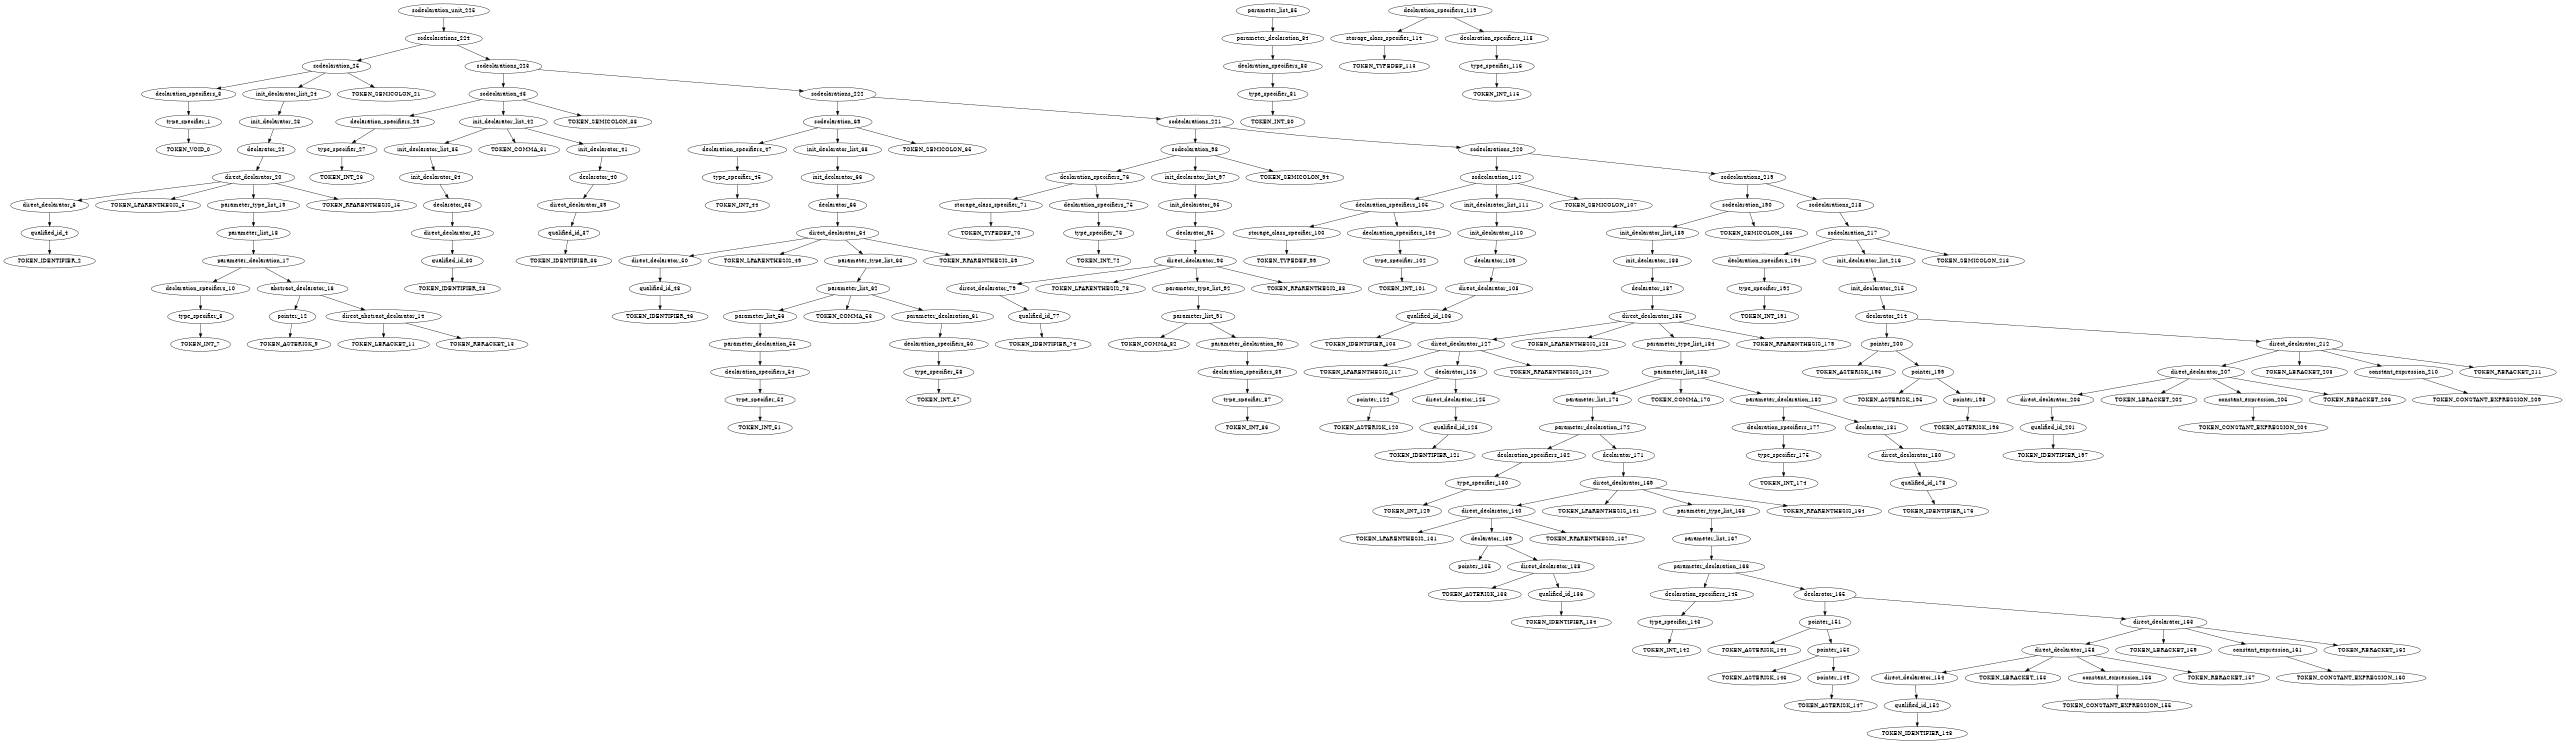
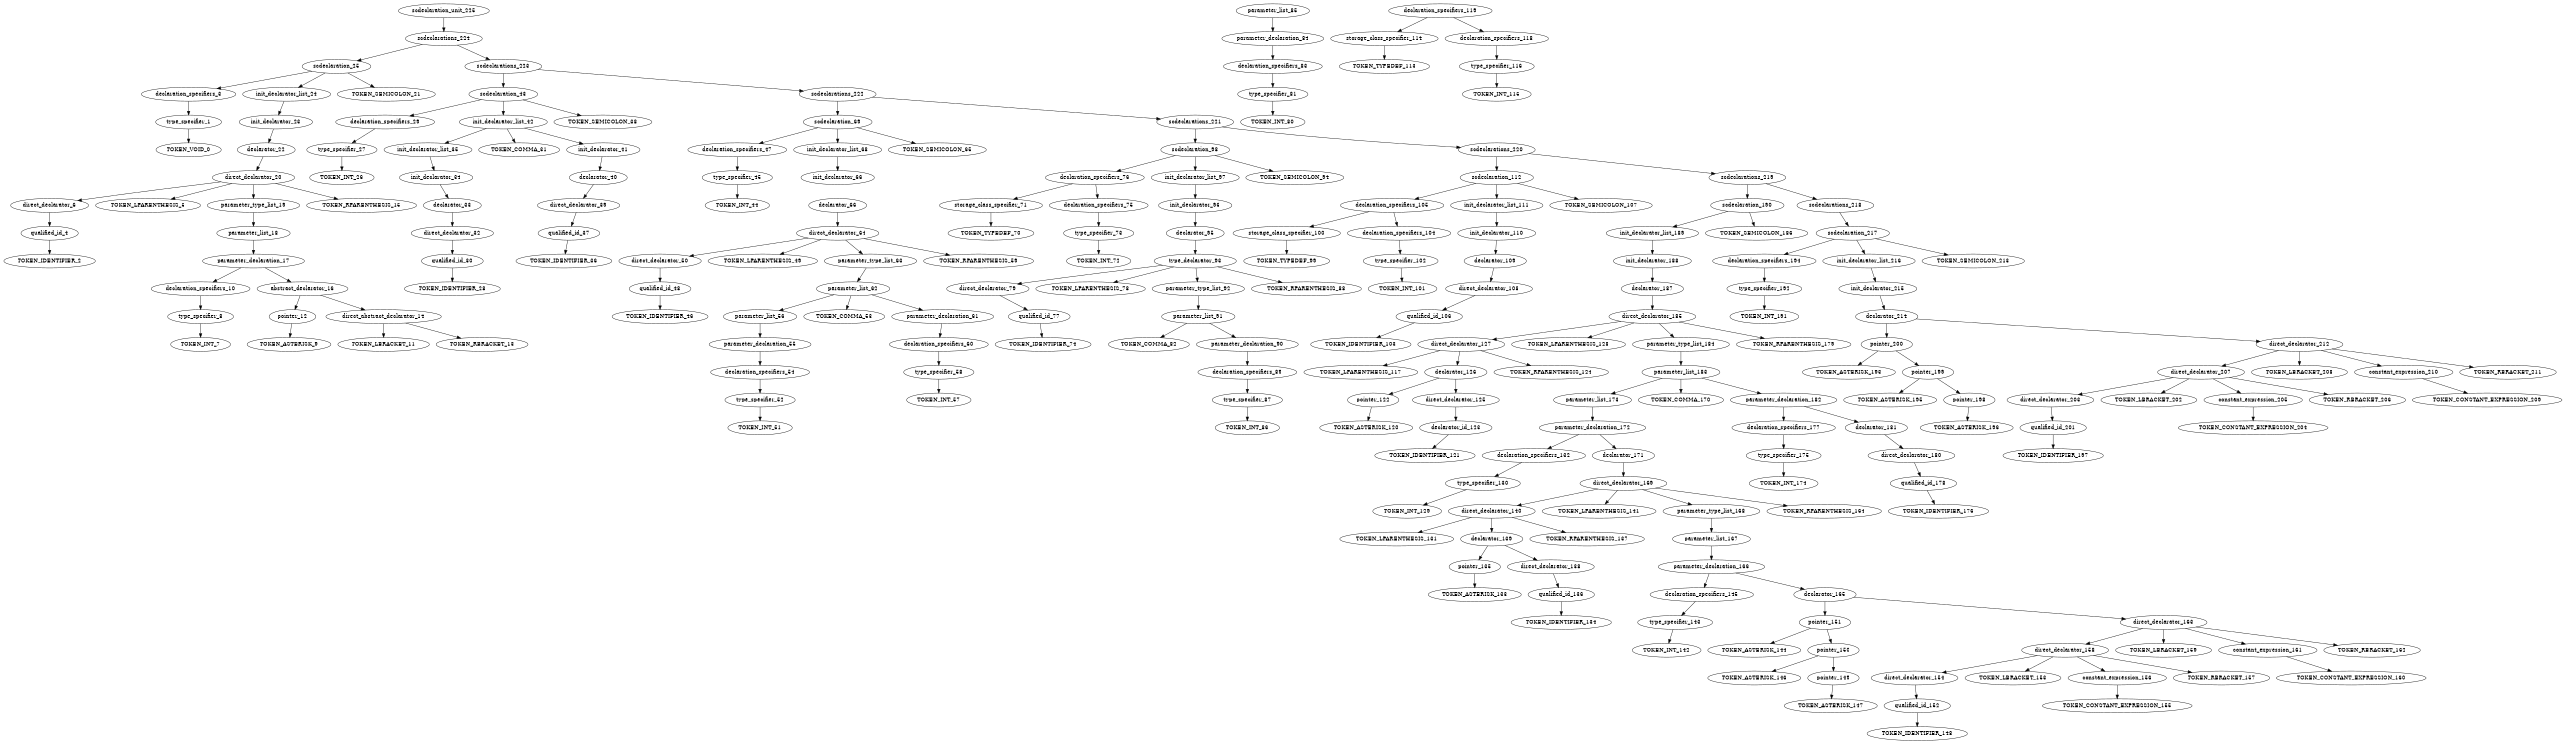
  digraph {
    scdeclaration_unit_225
    scdeclarations_224
    scdeclaration_25
    scdeclarations_223
    declaration_specifiers_3
    init_declarator_list_24
    TOKEN_SEMICOLON_21
    scdeclaration_43
    scdeclarations_222
    type_specifier_1
    init_declarator_23
    TOKEN_VOID_0
    declarator_22
    direct_declarator_20
    direct_declarator_6
    TOKEN_LPARENTHESIS_5
    parameter_type_list_19
    TOKEN_RPARENTHESIS_15
    qualified_id_4
    parameter_list_18
    TOKEN_IDENTIFIER_2
    parameter_declaration_17
    declaration_specifiers_10
    abstract_declarator_16
    type_specifier_8
    pointer_12
    direct_abstract_declarator_14
    TOKEN_INT_7
    TOKEN_ASTERISK_9
    TOKEN_LBRACKET_11
    TOKEN_RBRACKET_13
    declaration_specifiers_29
    init_declarator_list_42
    TOKEN_SEMICOLON_38
    scdeclaration_69
    scdeclarations_221
    type_specifier_27
    init_declarator_list_35
    TOKEN_COMMA_31
    init_declarator_41
    TOKEN_INT_26
    init_declarator_34
    declarator_40
    declarator_33
    direct_declarator_32
    qualified_id_30
    TOKEN_IDENTIFIER_28
    direct_declarator_39
    qualified_id_37
    TOKEN_IDENTIFIER_36
    declaration_specifiers_47
    init_declarator_list_68
    TOKEN_SEMICOLON_65
    scdeclaration_98
    scdeclarations_220
    type_specifier_45
    n57 [label=init_declarator_66]
    TOKEN_INT_44
    declarator_66
    direct_declarator_64
    direct_declarator_50
    TOKEN_LPARENTHESIS_49
    parameter_type_list_63
    TOKEN_RPARENTHESIS_59
    qualified_id_48
    parameter_list_62
    TOKEN_IDENTIFIER_46
    parameter_list_56
    TOKEN_COMMA_53
    parameter_declaration_61
    parameter_declaration_55
    declaration_specifiers_60
    declaration_specifiers_54
    type_specifier_52
    TOKEN_INT_51
    type_specifier_58
    TOKEN_INT_57
    declaration_specifiers_76
    init_declarator_list_97
    TOKEN_SEMICOLON_94
    scdeclaration_112
    scdeclarations_219
    storage_class_specifier_71
    declaration_specifiers_75
    init_declarator_96
    TOKEN_TYPEDEF_70
    type_specifier_73
    TOKEN_INT_72
    declarator_95
-   direct_declarator_93
+   direct_declarator_93 [label=type_declarator_93]
    direct_declarator_79
    TOKEN_LPARENTHESIS_78
    parameter_type_list_92
    TOKEN_RPARENTHESIS_88
    qualified_id_77
    parameter_list_91
    TOKEN_IDENTIFIER_74
    TOKEN_COMMA_82
    parameter_declaration_90
    parameter_list_85
    parameter_declaration_84
    declaration_specifiers_89
    declaration_specifiers_83
    type_specifier_81
    TOKEN_INT_80
    type_specifier_87
    TOKEN_INT_86
    declaration_specifiers_105
    init_declarator_list_111
    TOKEN_SEMICOLON_107
    scdeclaration_190
    scdeclarations_218
    storage_class_specifier_100
    declaration_specifiers_104
    init_declarator_110
    TOKEN_TYPEDEF_99
    type_specifier_102
    TOKEN_INT_101
    declarator_109
    direct_declarator_108
    qualified_id_106
    TOKEN_IDENTIFIER_103
    init_declarator_list_189
    TOKEN_SEMICOLON_186
    scdeclaration_217
    declaration_specifiers_119
    storage_class_specifier_114
    declaration_specifiers_118
    init_declarator_188
    TOKEN_TYPEDEF_113
    type_specifier_116
    TOKEN_INT_115
    declarator_187
    direct_declarator_185
    direct_declarator_127
    TOKEN_LPARENTHESIS_128
    parameter_type_list_184
    TOKEN_RPARENTHESIS_179
    TOKEN_LPARENTHESIS_117
    declarator_126
    TOKEN_RPARENTHESIS_124
    parameter_list_183
    pointer_122
    direct_declarator_125
    TOKEN_ASTERISK_120
-   qualified_id_123
+   qualified_id_123 [label=declarator_id_123]
    TOKEN_IDENTIFIER_121
    parameter_list_173
    TOKEN_COMMA_170
    parameter_declaration_182
    parameter_declaration_172
    declaration_specifiers_177
    declarator_181
    declaration_specifiers_132
    declarator_171
    type_specifier_130
    direct_declarator_169
    TOKEN_INT_129
    direct_declarator_140
    TOKEN_LPARENTHESIS_141
    parameter_type_list_168
    TOKEN_RPARENTHESIS_164
    TOKEN_LPARENTHESIS_131
    declarator_139
    TOKEN_RPARENTHESIS_137
    parameter_list_167
    pointer_135
    direct_declarator_138
    TOKEN_ASTERISK_133
    qualified_id_136
    TOKEN_IDENTIFIER_134
    parameter_declaration_166
    declaration_specifiers_145
    declarator_165
    type_specifier_143
    pointer_151
    direct_declarator_163
    TOKEN_INT_142
    TOKEN_ASTERISK_144
    pointer_150
    direct_declarator_158
    TOKEN_LBRACKET_159
    constant_expression_161
    TOKEN_RBRACKET_162
    TOKEN_ASTERISK_146
    pointer_149
    TOKEN_ASTERISK_147
    direct_declarator_154
    TOKEN_LBRACKET_153
    constant_expression_156
    TOKEN_RBRACKET_157
    TOKEN_CONSTANT_EXPRESSION_160
    qualified_id_152
    TOKEN_CONSTANT_EXPRESSION_155
    TOKEN_IDENTIFIER_148
    type_specifier_175
    direct_declarator_180
    TOKEN_INT_174
    qualified_id_178
    TOKEN_IDENTIFIER_176
    declaration_specifiers_194
    init_declarator_list_216
    TOKEN_SEMICOLON_213
    type_specifier_192
    init_declarator_215
    TOKEN_INT_191
    declarator_214
    pointer_200
    direct_declarator_212
    TOKEN_ASTERISK_193
    pointer_199
    direct_declarator_207
    TOKEN_LBRACKET_208
    constant_expression_210
    TOKEN_RBRACKET_211
    TOKEN_ASTERISK_195
    pointer_198
    TOKEN_ASTERISK_196
    direct_declarator_203
    TOKEN_LBRACKET_202
    constant_expression_205
    TOKEN_RBRACKET_206
    TOKEN_CONSTANT_EXPRESSION_209
    qualified_id_201
    TOKEN_CONSTANT_EXPRESSION_204
    TOKEN_IDENTIFIER_197
    scdeclaration_unit_225 -> scdeclarations_224
    scdeclarations_224 -> scdeclaration_25
    scdeclarations_224 -> scdeclarations_223
    scdeclaration_25 -> declaration_specifiers_3
    scdeclaration_25 -> init_declarator_list_24
    scdeclaration_25 -> TOKEN_SEMICOLON_21
    scdeclarations_223 -> scdeclaration_43
    scdeclarations_223 -> scdeclarations_222
    declaration_specifiers_3 -> type_specifier_1
    init_declarator_list_24 -> init_declarator_23
    scdeclaration_43 -> declaration_specifiers_29
    scdeclaration_43 -> init_declarator_list_42
    scdeclaration_43 -> TOKEN_SEMICOLON_38
    scdeclarations_222 -> scdeclaration_69
    scdeclarations_222 -> scdeclarations_221
    type_specifier_1 -> TOKEN_VOID_0
    init_declarator_23 -> declarator_22
    declarator_22 -> direct_declarator_20
    direct_declarator_20 -> direct_declarator_6
    direct_declarator_20 -> TOKEN_LPARENTHESIS_5
    direct_declarator_20 -> parameter_type_list_19
    direct_declarator_20 -> TOKEN_RPARENTHESIS_15
    direct_declarator_6 -> qualified_id_4
    parameter_type_list_19 -> parameter_list_18
    qualified_id_4 -> TOKEN_IDENTIFIER_2
    parameter_list_18 -> parameter_declaration_17
    parameter_declaration_17 -> declaration_specifiers_10
    parameter_declaration_17 -> abstract_declarator_16
    declaration_specifiers_10 -> type_specifier_8
    abstract_declarator_16 -> pointer_12
    abstract_declarator_16 -> direct_abstract_declarator_14
    type_specifier_8 -> TOKEN_INT_7
    pointer_12 -> TOKEN_ASTERISK_9
    direct_abstract_declarator_14 -> TOKEN_LBRACKET_11
    direct_abstract_declarator_14 -> TOKEN_RBRACKET_13
    declaration_specifiers_29 -> type_specifier_27
    init_declarator_list_42 -> init_declarator_list_35
    init_declarator_list_42 -> TOKEN_COMMA_31
    init_declarator_list_42 -> init_declarator_41
    scdeclaration_69 -> declaration_specifiers_47
    scdeclaration_69 -> init_declarator_list_68
    scdeclaration_69 -> TOKEN_SEMICOLON_65
    scdeclarations_221 -> scdeclaration_98
    scdeclarations_221 -> scdeclarations_220
    type_specifier_27 -> TOKEN_INT_26
    init_declarator_list_35 -> init_declarator_34
    init_declarator_41 -> declarator_40
    init_declarator_34 -> declarator_33
    declarator_40 -> direct_declarator_39
    declarator_33 -> direct_declarator_32
    direct_declarator_32 -> qualified_id_30
    qualified_id_30 -> TOKEN_IDENTIFIER_28
    direct_declarator_39 -> qualified_id_37
    qualified_id_37 -> TOKEN_IDENTIFIER_36
    declaration_specifiers_47 -> type_specifier_45
    init_declarator_list_68 -> n57
    scdeclaration_98 -> declaration_specifiers_76
    scdeclaration_98 -> init_declarator_list_97
    scdeclaration_98 -> TOKEN_SEMICOLON_94
    scdeclarations_220 -> scdeclaration_112
    scdeclarations_220 -> scdeclarations_219
    type_specifier_45 -> TOKEN_INT_44
-   n57 -> declarator_66
    declarator_66 -> direct_declarator_64
    direct_declarator_64 -> direct_declarator_50
    direct_declarator_64 -> TOKEN_LPARENTHESIS_49
    direct_declarator_64 -> parameter_type_list_63
    direct_declarator_64 -> TOKEN_RPARENTHESIS_59
    direct_declarator_50 -> qualified_id_48
    parameter_type_list_63 -> parameter_list_62
    qualified_id_48 -> TOKEN_IDENTIFIER_46
    parameter_list_62 -> parameter_list_56
    parameter_list_62 -> TOKEN_COMMA_53
    parameter_list_62 -> parameter_declaration_61
    parameter_list_56 -> parameter_declaration_55
    parameter_declaration_61 -> declaration_specifiers_60
    parameter_declaration_55 -> declaration_specifiers_54
    declaration_specifiers_60 -> type_specifier_58
    declaration_specifiers_54 -> type_specifier_52
    type_specifier_52 -> TOKEN_INT_51
    type_specifier_58 -> TOKEN_INT_57
    declaration_specifiers_76 -> storage_class_specifier_71
    declaration_specifiers_76 -> declaration_specifiers_75
    init_declarator_list_97 -> init_declarator_96
    scdeclaration_112 -> declaration_specifiers_105
    scdeclaration_112 -> init_declarator_list_111
    scdeclaration_112 -> TOKEN_SEMICOLON_107
    scdeclarations_219 -> scdeclaration_190
    scdeclarations_219 -> scdeclarations_218
    storage_class_specifier_71 -> TOKEN_TYPEDEF_70
    declaration_specifiers_75 -> type_specifier_73
    init_declarator_96 -> declarator_95
    type_specifier_73 -> TOKEN_INT_72
    declarator_95 -> direct_declarator_93
    direct_declarator_93 -> direct_declarator_79
    direct_declarator_93 -> TOKEN_LPARENTHESIS_78
    direct_declarator_93 -> parameter_type_list_92
    direct_declarator_93 -> TOKEN_RPARENTHESIS_88
    direct_declarator_79 -> qualified_id_77
    parameter_type_list_92 -> parameter_list_91
    qualified_id_77 -> TOKEN_IDENTIFIER_74
    parameter_list_91 -> TOKEN_COMMA_82
    parameter_list_91 -> parameter_declaration_90
    parameter_declaration_90 -> declaration_specifiers_89
    parameter_list_85 -> parameter_declaration_84
    parameter_declaration_84 -> declaration_specifiers_83
    declaration_specifiers_89 -> type_specifier_87
    declaration_specifiers_83 -> type_specifier_81
    type_specifier_81 -> TOKEN_INT_80
    type_specifier_87 -> TOKEN_INT_86
    declaration_specifiers_105 -> storage_class_specifier_100
    declaration_specifiers_105 -> declaration_specifiers_104
    init_declarator_list_111 -> init_declarator_110
    scdeclaration_190 -> init_declarator_list_189
    scdeclaration_190 -> TOKEN_SEMICOLON_186
    scdeclarations_218 -> scdeclaration_217
    storage_class_specifier_100 -> TOKEN_TYPEDEF_99
    declaration_specifiers_104 -> type_specifier_102
    init_declarator_110 -> declarator_109
    type_specifier_102 -> TOKEN_INT_101
    declarator_109 -> direct_declarator_108
    direct_declarator_108 -> qualified_id_106
    qualified_id_106 -> TOKEN_IDENTIFIER_103
    init_declarator_list_189 -> init_declarator_188
    scdeclaration_217 -> declaration_specifiers_194
    scdeclaration_217 -> init_declarator_list_216
    scdeclaration_217 -> TOKEN_SEMICOLON_213
    declaration_specifiers_119 -> storage_class_specifier_114
    declaration_specifiers_119 -> declaration_specifiers_118
    storage_class_specifier_114 -> TOKEN_TYPEDEF_113
    declaration_specifiers_118 -> type_specifier_116
    init_declarator_188 -> declarator_187
    type_specifier_116 -> TOKEN_INT_115
    declarator_187 -> direct_declarator_185
    direct_declarator_185 -> direct_declarator_127
    direct_declarator_185 -> TOKEN_LPARENTHESIS_128
    direct_declarator_185 -> parameter_type_list_184
    direct_declarator_185 -> TOKEN_RPARENTHESIS_179
    direct_declarator_127 -> TOKEN_LPARENTHESIS_117
    direct_declarator_127 -> declarator_126
    direct_declarator_127 -> TOKEN_RPARENTHESIS_124
    parameter_type_list_184 -> parameter_list_183
    declarator_126 -> pointer_122
    declarator_126 -> direct_declarator_125
    parameter_list_183 -> parameter_list_173
    parameter_list_183 -> TOKEN_COMMA_170
    parameter_list_183 -> parameter_declaration_182
    pointer_122 -> TOKEN_ASTERISK_120
    direct_declarator_125 -> qualified_id_123
    qualified_id_123 -> TOKEN_IDENTIFIER_121
    parameter_list_173 -> parameter_declaration_172
    parameter_declaration_182 -> declaration_specifiers_177
    parameter_declaration_182 -> declarator_181
    parameter_declaration_172 -> declaration_specifiers_132
    parameter_declaration_172 -> declarator_171
    declaration_specifiers_177 -> type_specifier_175
    declarator_181 -> direct_declarator_180
    declaration_specifiers_132 -> type_specifier_130
    declarator_171 -> direct_declarator_169
    type_specifier_130 -> TOKEN_INT_129
    direct_declarator_169 -> direct_declarator_140
    direct_declarator_169 -> TOKEN_LPARENTHESIS_141
    direct_declarator_169 -> parameter_type_list_168
    direct_declarator_169 -> TOKEN_RPARENTHESIS_164
    direct_declarator_140 -> TOKEN_LPARENTHESIS_131
    direct_declarator_140 -> declarator_139
    direct_declarator_140 -> TOKEN_RPARENTHESIS_137
    parameter_type_list_168 -> parameter_list_167
    declarator_139 -> pointer_135
    declarator_139 -> direct_declarator_138
    parameter_list_167 -> parameter_declaration_166
-   direct_declarator_138 -> TOKEN_ASTERISK_133
+   pointer_135 -> TOKEN_ASTERISK_133
    direct_declarator_138 -> qualified_id_136
    qualified_id_136 -> TOKEN_IDENTIFIER_134
    parameter_declaration_166 -> declaration_specifiers_145
    parameter_declaration_166 -> declarator_165
    declaration_specifiers_145 -> type_specifier_143
    declarator_165 -> pointer_151
    declarator_165 -> direct_declarator_163
    type_specifier_143 -> TOKEN_INT_142
    pointer_151 -> TOKEN_ASTERISK_144
    pointer_151 -> pointer_150
    direct_declarator_163 -> direct_declarator_158
    direct_declarator_163 -> TOKEN_LBRACKET_159
    direct_declarator_163 -> constant_expression_161
    direct_declarator_163 -> TOKEN_RBRACKET_162
    pointer_150 -> TOKEN_ASTERISK_146
    pointer_150 -> pointer_149
    direct_declarator_158 -> direct_declarator_154
    direct_declarator_158 -> TOKEN_LBRACKET_153
    direct_declarator_158 -> constant_expression_156
    direct_declarator_158 -> TOKEN_RBRACKET_157
    constant_expression_161 -> TOKEN_CONSTANT_EXPRESSION_160
    pointer_149 -> TOKEN_ASTERISK_147
    direct_declarator_154 -> qualified_id_152
    constant_expression_156 -> TOKEN_CONSTANT_EXPRESSION_155
    qualified_id_152 -> TOKEN_IDENTIFIER_148
    type_specifier_175 -> TOKEN_INT_174
    direct_declarator_180 -> qualified_id_178
    qualified_id_178 -> TOKEN_IDENTIFIER_176
    declaration_specifiers_194 -> type_specifier_192
    init_declarator_list_216 -> init_declarator_215
    type_specifier_192 -> TOKEN_INT_191
    init_declarator_215 -> declarator_214
    declarator_214 -> pointer_200
    declarator_214 -> direct_declarator_212
    pointer_200 -> TOKEN_ASTERISK_193
    pointer_200 -> pointer_199
    direct_declarator_212 -> direct_declarator_207
    direct_declarator_212 -> TOKEN_LBRACKET_208
    direct_declarator_212 -> constant_expression_210
    direct_declarator_212 -> TOKEN_RBRACKET_211
    pointer_199 -> TOKEN_ASTERISK_195
    pointer_199 -> pointer_198
    direct_declarator_207 -> direct_declarator_203
    direct_declarator_207 -> TOKEN_LBRACKET_202
    direct_declarator_207 -> constant_expression_205
    direct_declarator_207 -> TOKEN_RBRACKET_206
    constant_expression_210 -> TOKEN_CONSTANT_EXPRESSION_209
    pointer_198 -> TOKEN_ASTERISK_196
    direct_declarator_203 -> qualified_id_201
    constant_expression_205 -> TOKEN_CONSTANT_EXPRESSION_204
    qualified_id_201 -> TOKEN_IDENTIFIER_197
  }
